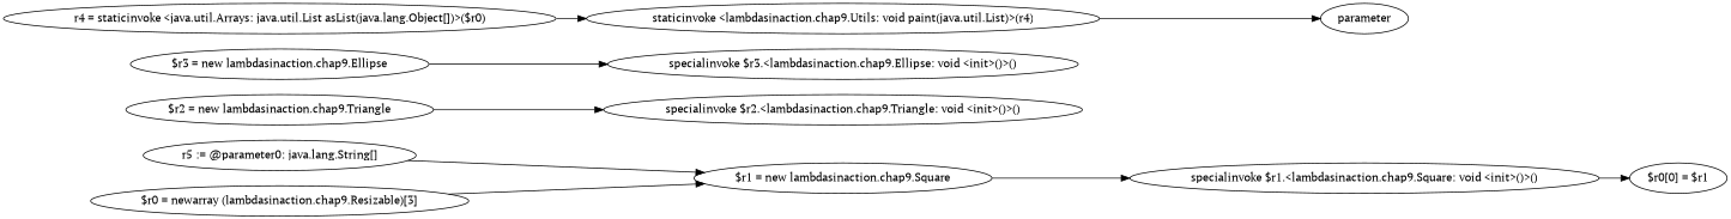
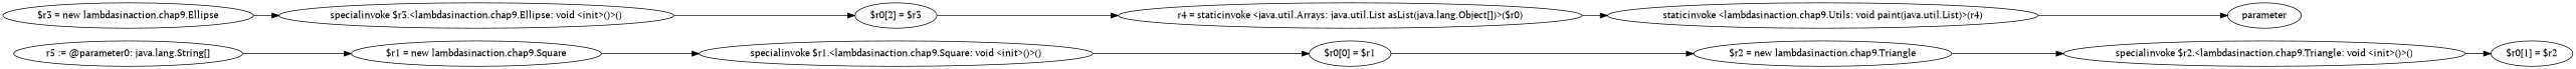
  digraph {
    fontname="PT Serif"
    rankdir=LR
    node [fontname="PT Serif"]
    edge [fontname="PT Serif"]
    "r5 := @parameter0: java.lang.String[]"
    "$r1 = new lambdasinaction.chap9.Square"
-   "$r0 = newarray (lambdasinaction.chap9.Resizable)[3]"
    "specialinvoke $r1.<lambdasinaction.chap9.Square: void <init>()>()"
    "$r0[0] = $r1"
    "$r2 = new lambdasinaction.chap9.Triangle"
    "specialinvoke $r2.<lambdasinaction.chap9.Triangle: void <init>()>()"
+   "$r0[1] = $r2"
    "$r3 = new lambdasinaction.chap9.Ellipse"
    "specialinvoke $r3.<lambdasinaction.chap9.Ellipse: void <init>()>()"
+   "$r0[2] = $r3"
    "r4 = staticinvoke <java.util.Arrays: java.util.List asList(java.lang.Object[])>($r0)"
    "staticinvoke <lambdasinaction.chap9.Utils: void paint(java.util.List)>(r4)"
    n14 [label=parameter]
    "r5 := @parameter0: java.lang.String[]" -> "$r1 = new lambdasinaction.chap9.Square"
    "$r1 = new lambdasinaction.chap9.Square" -> "specialinvoke $r1.<lambdasinaction.chap9.Square: void <init>()>()"
-   "$r0 = newarray (lambdasinaction.chap9.Resizable)[3]" -> "$r1 = new lambdasinaction.chap9.Square"
    "specialinvoke $r1.<lambdasinaction.chap9.Square: void <init>()>()" -> "$r0[0] = $r1"
+   "$r0[0] = $r1" -> "$r2 = new lambdasinaction.chap9.Triangle"
    "$r2 = new lambdasinaction.chap9.Triangle" -> "specialinvoke $r2.<lambdasinaction.chap9.Triangle: void <init>()>()"
+   "specialinvoke $r2.<lambdasinaction.chap9.Triangle: void <init>()>()" -> "$r0[1] = $r2"
    "$r3 = new lambdasinaction.chap9.Ellipse" -> "specialinvoke $r3.<lambdasinaction.chap9.Ellipse: void <init>()>()"
+   "specialinvoke $r3.<lambdasinaction.chap9.Ellipse: void <init>()>()" -> "$r0[2] = $r3"
+   "$r0[2] = $r3" -> "r4 = staticinvoke <java.util.Arrays: java.util.List asList(java.lang.Object[])>($r0)"
    "r4 = staticinvoke <java.util.Arrays: java.util.List asList(java.lang.Object[])>($r0)" -> "staticinvoke <lambdasinaction.chap9.Utils: void paint(java.util.List)>(r4)"
    "staticinvoke <lambdasinaction.chap9.Utils: void paint(java.util.List)>(r4)" -> n14
  }
